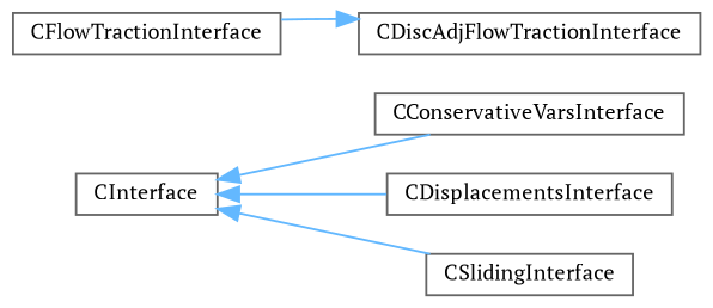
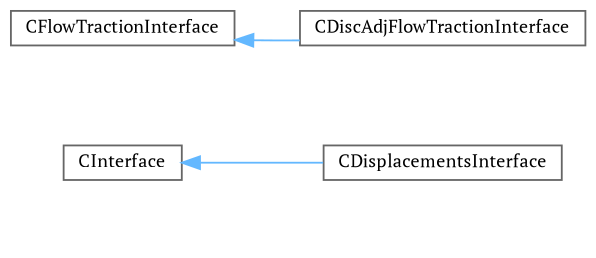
  digraph {
    fontname="PT Serif"
    rankdir=LR
    node [color=grey40 fillcolor=white fontname="PT Serif" fontsize=10 shape=box style=filled]
    edge [color=steelblue1 dir=back fontname="PT Serif" fontsize=10 labelfontname=Helvetica labelfontsize=10 style=solid]
    n1 [height=0.2 label=CInterface width=0.4]
-   n2 [height=0.2 label=CConservativeVarsInterface width=0.4]
    n3 [height=0.2 label=CDisplacementsInterface width=0.4]
-   n4 [height=0.2 label=CSlidingInterface width=0.4]
    n5 [height=0.2 label=CFlowTractionInterface width=0.4]
    n6 [height=0.2 label=CDiscAdjFlowTractionInterface width=0.4]
-   n1 -> n2
    n1 -> n3
-   n1 -> n4
-   n6 -> n5
+   n5 -> n6
  }
